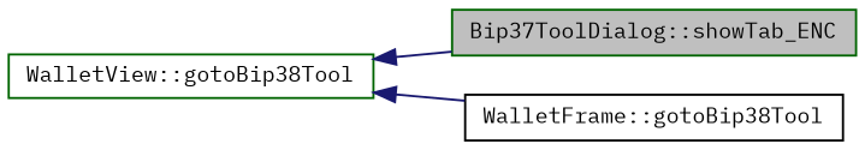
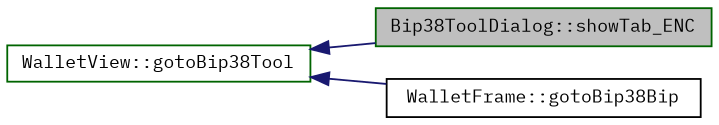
  digraph {
    fontname="IBM Plex Mono"
    rankdir=LR
    node [color=darkgreen fillcolor=white fontname="IBM Plex Mono" fontsize=10 shape=record style=filled]
    edge [color=midnightblue dir=back fontname="IBM Plex Mono" fontsize=10 labelfontname=Helvetica labelfontsize=10 style=solid]
-   n1 [fillcolor=grey75 fontcolor=black height=0.2 label="Bip37ToolDialog::showTab_ENC" width=0.4]
+   n1 [fillcolor=grey75 fontcolor=black height=0.2 label="Bip38ToolDialog::showTab_ENC" width=0.4]
    n2 [height=0.2 label="WalletView::gotoBip38Tool" width=0.4]
-   n3 [color=black height=0.2 label="WalletFrame::gotoBip38Tool" width=0.4]
+   n3 [color=black height=0.2 label="WalletFrame::gotoBip38Bip" width=0.4]
    n2 -> n1
    n2 -> n3
  }
